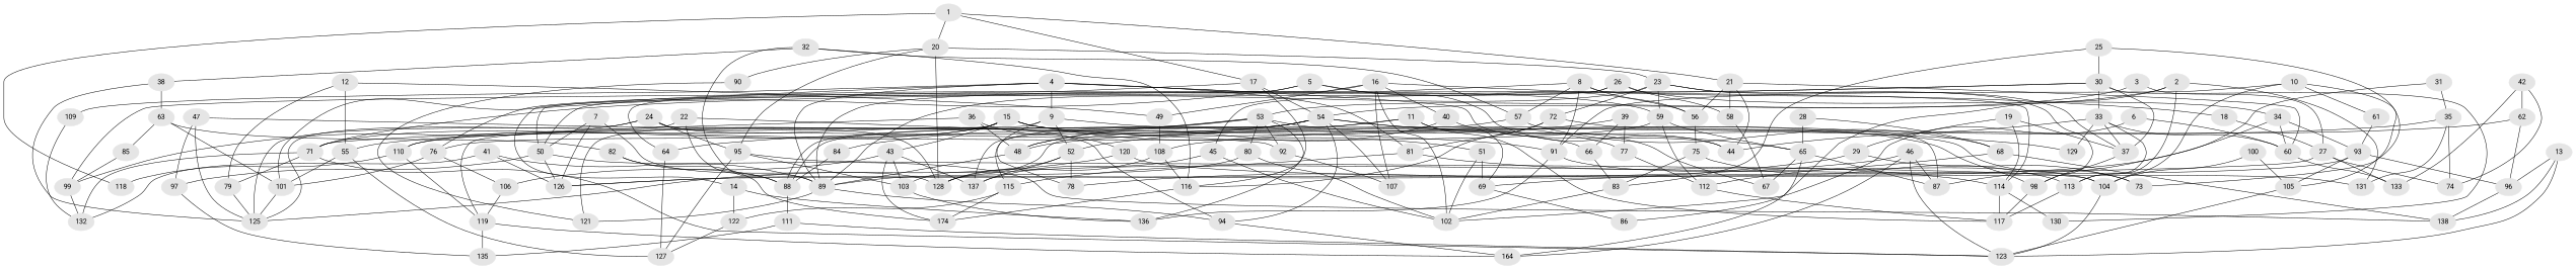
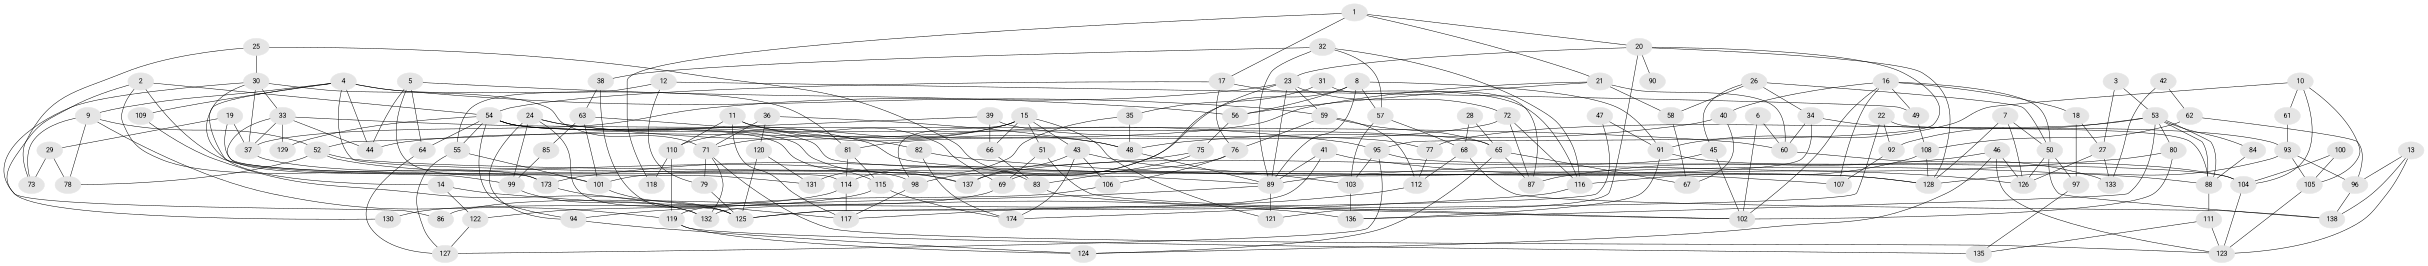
  graph {
    fontname=Roboto
    node [color=gray90 fontname=Roboto style=filled]
    edge [fontname=Roboto]
    1
    17
    20
    21
    118
    54
    76
    116
    128
    23
    90
    95
    44
    56
    60
    58
    2
    86
-   113
+   113 [label=173]
    131
    64
    55
    107
    94
    65
    129
    137
    115
    117
    3
    27
    53
    126
-   74
    133
    136
    88
    92
    77
    80
    84
    4
    9
    14
    59
    81
    89
    109
    52
    73
    78
    119
    122
    112
    114
    121
    132
    5
    101
    75
    127
    125
    6
    102
    7
    50
    138
    97
    8
    57
    91
    68
    103
    104
    130
-   124 [label=164]
+   124
    135
    10
    61
    105
    93
    123
    11
    48
    69
    110
    12
    49
    79
    108
    13
    96
    15
    43
    51
    66
    71
    98
    106
    n100 [label=174]
    83
    16
    18
    40
    67
    19
    29
    37
    72
    22
    111
    87
    24
    99
    25
    30
    33
    26
    34
    45
    28
    31
    35
    32
    38
    63
    36
    120
    82
    85
    39
    41
    42
    62
    46
    47
    100
    1 -- 17
    1 -- 20
    1 -- 21
    1 -- 118
    17 -- 54
    17 -- 76
    17 -- 116
    20 -- 128
    20 -- 23
    20 -- 90
    20 -- 95
    21 -- 44
    21 -- 56
    21 -- 60
    21 -- 58
    54 -- 64
    54 -- 55
    54 -- 107
    54 -- 94
    54 -- 65
    54 -- 129
    54 -- 137
    54 -- 115
    76 -- 101
    76 -- 106
    116 -- n100
    23 -- 59
    23 -- 89
    23 -- 98
    23 -- 37
    23 -- 72
-   90 -- 121
+   20 -- 121
    95 -- 127
    95 -- 103
    95 -- 104
    56 -- 75
    60 -- 133
    58 -- 67
    2 -- 54
    2 -- 86
    2 -- 113
    2 -- 131
    113 -- 117
    64 -- 127
    55 -- 101
    55 -- 127
    94 -- 124
    65 -- 124
    65 -- 67
    65 -- 87
    115 -- 122
    115 -- n100
    3 -- 27
    3 -- 53
    27 -- 126
-   27 -- 74
    27 -- 133
    53 -- 136
    53 -- 88
    53 -- 88
    53 -- 92
    53 -- 77
    53 -- 80
    53 -- 84
    88 -- 111
    92 -- 107
    77 -- 112
    80 -- 89
    80 -- 102
    84 -- 88
    4 -- 44
    4 -- 9
    4 -- 14
    4 -- 59
    4 -- 81
    4 -- 89
    4 -- 109
    9 -- 52
    9 -- 73
    9 -- 78
    9 -- 119
    14 -- 136
    14 -- 122
    59 -- 76
    59 -- 65
    59 -- 112
    81 -- 115
    81 -- 114
    89 -- 94
    89 -- 121
    109 -- 132
    52 -- 128
    52 -- 137
    52 -- 78
    119 -- 124
    119 -- 135
    122 -- 127
    112 -- 117
    114 -- 117
    114 -- 130
    5 -- 44
    5 -- 56
    5 -- 64
    5 -- 101
    101 -- 125
    75 -- 113
    75 -- 83
    6 -- 60
    6 -- 102
    7 -- 128
    7 -- 126
    7 -- 50
    50 -- 126
    50 -- 138
    50 -- 97
    97 -- 135
    8 -- 56
    8 -- 89
    8 -- 114
    8 -- 57
    8 -- 91
    57 -- 68
    57 -- 103
    91 -- 136
    91 -- 104
    68 -- 112
    68 -- 138
    103 -- 136
    104 -- 123
    10 -- 91
    10 -- 104
    10 -- 61
    10 -- 105
    61 -- 93
    105 -- 123
    93 -- 128
    93 -- 105
    93 -- 96
    11 -- 117
    11 -- 48
    11 -- 69
    11 -- 110
    48 -- 89
    69 -- 86
    110 -- 118
    110 -- 119
    12 -- 55
    12 -- 49
    12 -- 79
    49 -- 108
    79 -- 125
    108 -- 116
    108 -- 128
    13 -- 138
    13 -- 123
    13 -- 96
    96 -- 138
    15 -- 121
    15 -- 110
    15 -- 43
    15 -- 51
    15 -- 66
    15 -- 71
    15 -- 98
    43 -- 137
    43 -- 103
    43 -- 106
    43 -- n100
    51 -- 102
    51 -- 69
    66 -- 83
    71 -- 132
    71 -- 123
    71 -- 79
    98 -- 117
    106 -- 119
    83 -- 102
    16 -- 107
    16 -- 102
    16 -- 50
    16 -- 49
    16 -- 18
    16 -- 40
    18 -- 27
-   47 -- 97
+   18 -- 97
    40 -- 48
    40 -- 67
    19 -- 114
    19 -- 29
    19 -- 37
    29 -- 73
    29 -- 78
    37 -- 98
    72 -- 116
    72 -- 81
    72 -- 87
    22 -- 88
    22 -- 92
    22 -- 125
    111 -- 135
    111 -- 123
    24 -- 128
    24 -- 95
    24 -- 94
    24 -- 125
    24 -- 99
    99 -- 132
    25 -- 73
    25 -- 83
    25 -- 30
    30 -- 130
    30 -- 71
    30 -- 37
    30 -- 99
    30 -- 33
    33 -- 44
    33 -- 60
    33 -- 113
    33 -- 129
    33 -- 37
    26 -- 58
    26 -- 50
    26 -- 34
    26 -- 45
    34 -- 60
    34 -- 93
    34 -- 69
    45 -- 137
    45 -- 102
    28 -- 65
    28 -- 68
    31 -- 87
    31 -- 35
    35 -- 131
-   35 -- 74
    35 -- 48
    32 -- 116
    32 -- 89
    32 -- 57
    32 -- 38
    38 -- 125
    38 -- 63
    63 -- 101
    63 -- 82
    63 -- 85
    36 -- 48
    36 -- 71
    36 -- 120
    120 -- 131
    120 -- 125
    82 -- 88
    82 -- n100
    85 -- 99
    39 -- 77
    39 -- 52
    39 -- 66
    41 -- 126
    41 -- 89
    41 -- 132
-   42 -- 74
    42 -- 133
    42 -- 62
    62 -- 108
    62 -- 96
    46 -- 126
    46 -- 124
    46 -- 123
    46 -- 87
    47 -- 125
    47 -- 91
    100 -- 104
    100 -- 105
  }
